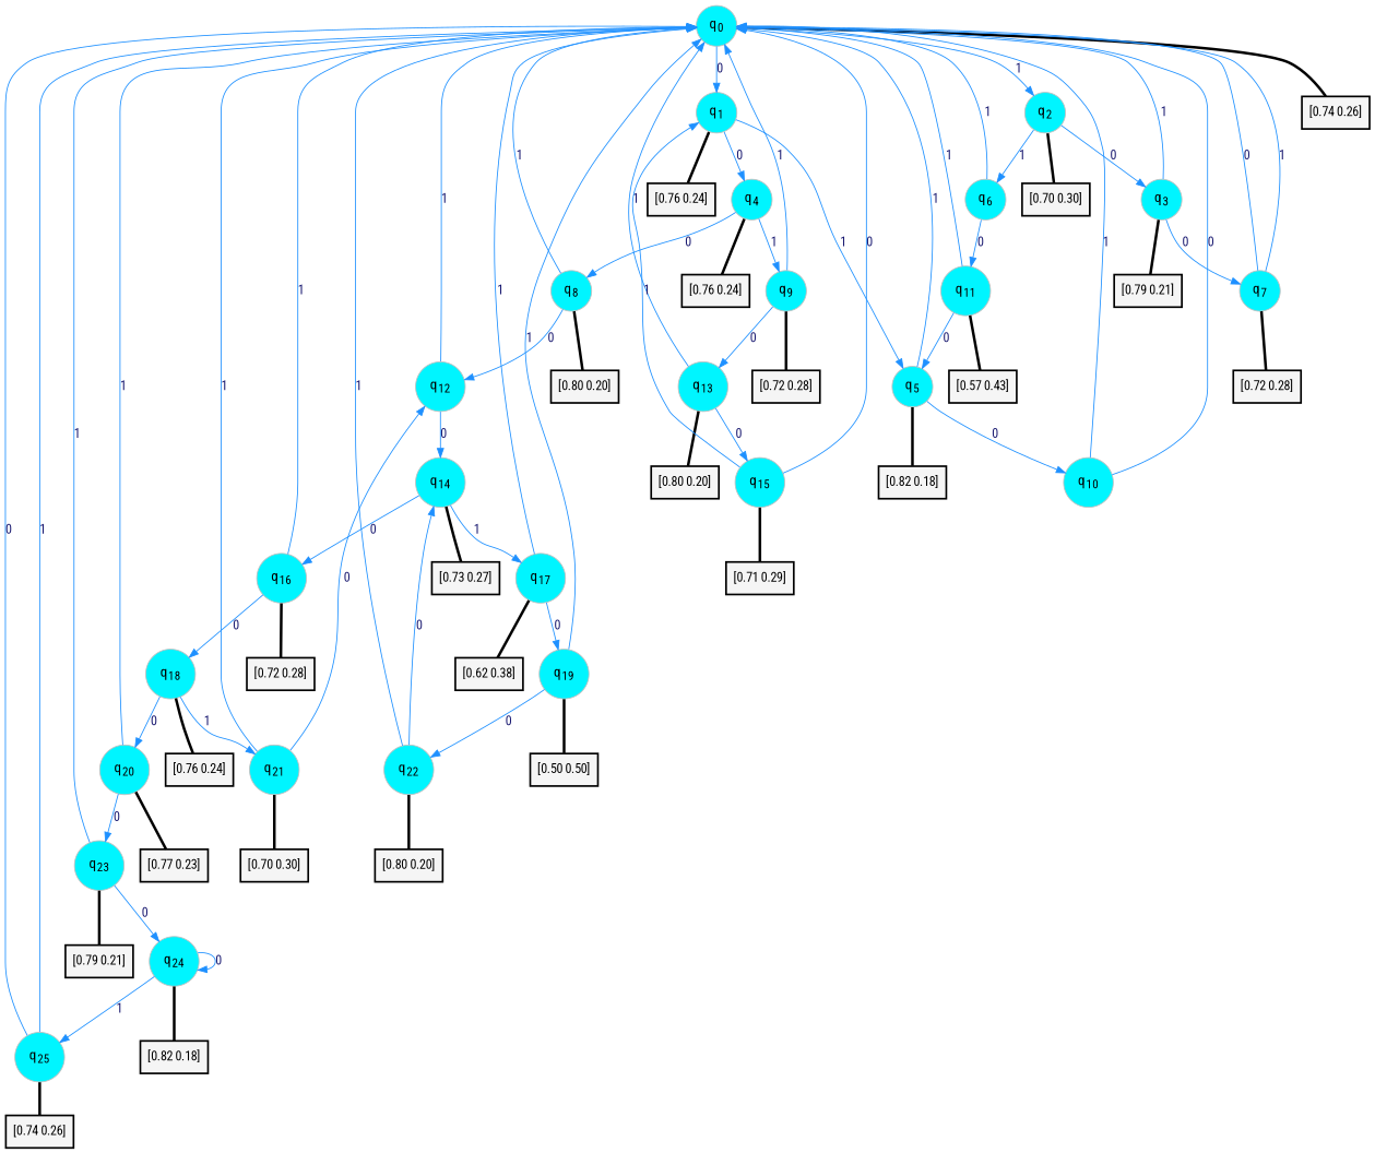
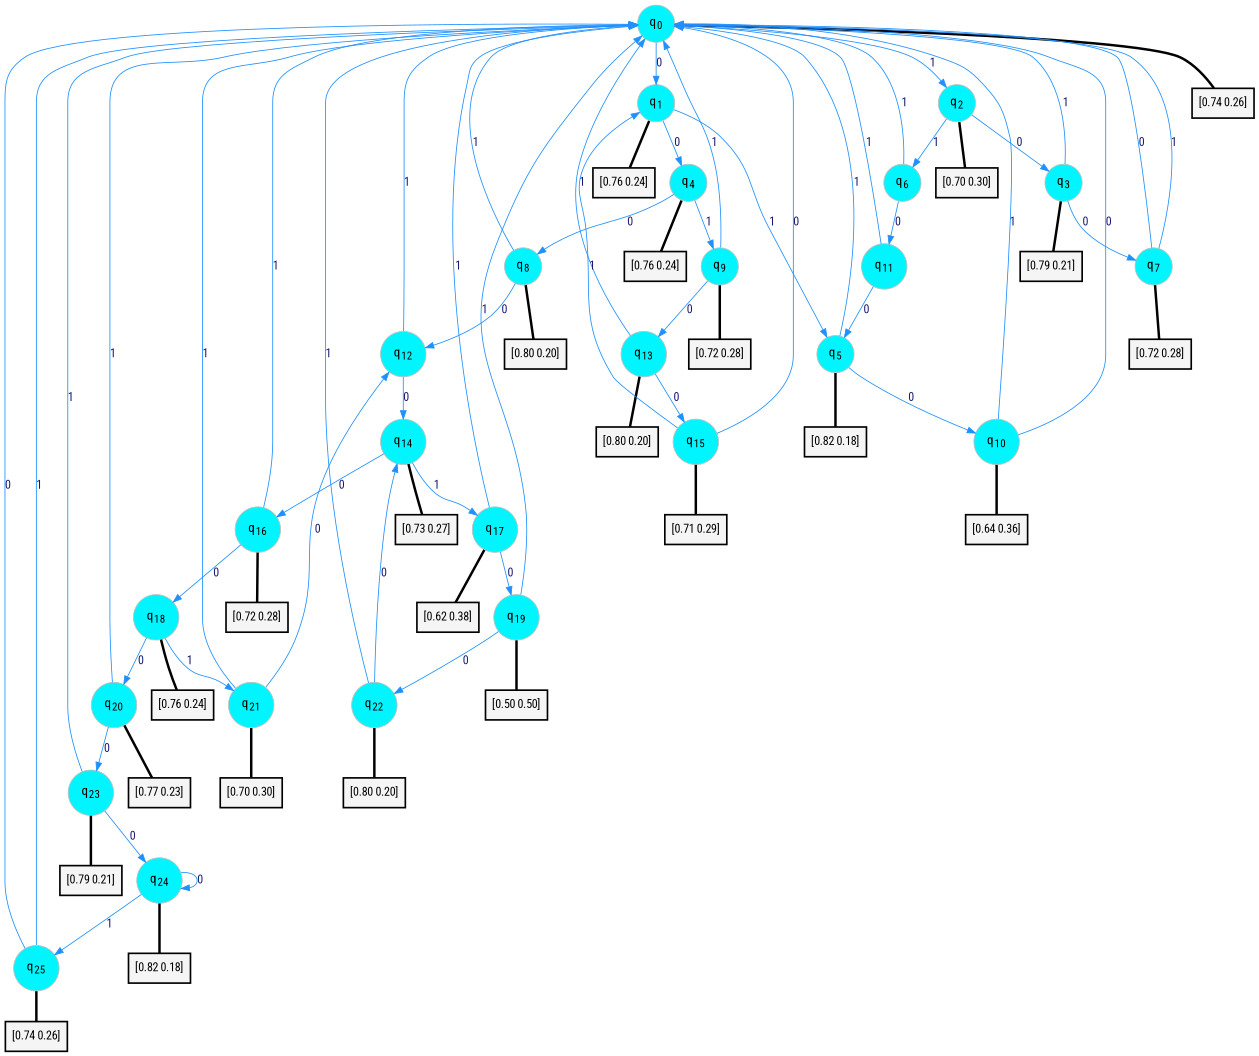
  digraph {
    fontname="Roboto Condensed"
    rankdir=TD
    node [color=gray fillcolor=turquoise1 fontcolor=black fontname="Roboto Condensed" fontsize=16 fontweight=bold shape=circle style=filled]
    edge [arrowsize=1 color=dodgerblue1 fontcolor=midnightblue fontname="Roboto Condensed" fontweight=bold penwidth=1 style=solid weight=20]
    n1 [label=<q<SUB>0</SUB>>]
    n2 [label=<q<SUB>1</SUB>>]
    n3 [label=<q<SUB>2</SUB>>]
    n4 [color=black fillcolor=whitesmoke fontsize=14 label="[0.74 0.26]" penwidth=2 shape=box]
    n5 [label=<q<SUB>4</SUB>>]
    n6 [label=<q<SUB>5</SUB>>]
    n7 [color=black fillcolor=whitesmoke fontsize=14 label="[0.76 0.24]" penwidth=2 shape=box]
    n8 [label=<q<SUB>3</SUB>>]
    n9 [label=<q<SUB>6</SUB>>]
    n10 [color=black fillcolor=whitesmoke fontsize=14 label="[0.70 0.30]" penwidth=2 shape=box]
    n11 [label=<q<SUB>8</SUB>>]
    n12 [label=<q<SUB>9</SUB>>]
    n13 [color=black fillcolor=whitesmoke fontsize=14 label="[0.76 0.24]" penwidth=2 shape=box]
    n14 [label=<q<SUB>10</SUB>>]
    n15 [color=black fillcolor=whitesmoke fontsize=14 label="[0.82 0.18]" penwidth=2 shape=box]
    n16 [label=<q<SUB>7</SUB>>]
    n17 [color=black fillcolor=whitesmoke fontsize=14 label="[0.79 0.21]" penwidth=2 shape=box]
    n18 [label=<q<SUB>11</SUB>>]
    n19 [color=black fillcolor=whitesmoke fontsize=14 label="[0.72 0.28]" penwidth=2 shape=box]
    n20 [label=<q<SUB>12</SUB>>]
    n21 [color=black fillcolor=whitesmoke fontsize=14 label="[0.80 0.20]" penwidth=2 shape=box]
    n22 [label=<q<SUB>13</SUB>>]
    n23 [color=black fillcolor=whitesmoke fontsize=14 label="[0.72 0.28]" penwidth=2 shape=box]
-   n25 [color=black fillcolor=whitesmoke fontsize=14 label="[0.57 0.43]" penwidth=2 shape=box]
+   n24 [color=black fillcolor=whitesmoke fontsize=14 label="[0.64 0.36]" penwidth=2 shape=box]
    n26 [label=<q<SUB>14</SUB>>]
    n27 [label=<q<SUB>15</SUB>>]
    n28 [color=black fillcolor=whitesmoke fontsize=14 label="[0.80 0.20]" penwidth=2 shape=box]
    n29 [label=<q<SUB>16</SUB>>]
    n30 [label=<q<SUB>17</SUB>>]
    n31 [color=black fillcolor=whitesmoke fontsize=14 label="[0.73 0.27]" penwidth=2 shape=box]
    n32 [color=black fillcolor=whitesmoke fontsize=14 label="[0.71 0.29]" penwidth=2 shape=box]
    n33 [label=<q<SUB>18</SUB>>]
    n34 [color=black fillcolor=whitesmoke fontsize=14 label="[0.72 0.28]" penwidth=2 shape=box]
    n35 [label=<q<SUB>19</SUB>>]
    n36 [color=black fillcolor=whitesmoke fontsize=14 label="[0.62 0.38]" penwidth=2 shape=box]
    n37 [label=<q<SUB>20</SUB>>]
    n38 [label=<q<SUB>21</SUB>>]
    n39 [color=black fillcolor=whitesmoke fontsize=14 label="[0.76 0.24]" penwidth=2 shape=box]
    n40 [label=<q<SUB>22</SUB>>]
    n41 [color=black fillcolor=whitesmoke fontsize=14 label="[0.50 0.50]" penwidth=2 shape=box]
    n42 [label=<q<SUB>23</SUB>>]
    n43 [color=black fillcolor=whitesmoke fontsize=14 label="[0.77 0.23]" penwidth=2 shape=box]
    n44 [color=black fillcolor=whitesmoke fontsize=14 label="[0.70 0.30]" penwidth=2 shape=box]
    n45 [color=black fillcolor=whitesmoke fontsize=14 label="[0.80 0.20]" penwidth=2 shape=box]
    n46 [label=<q<SUB>24</SUB>>]
    n47 [color=black fillcolor=whitesmoke fontsize=14 label="[0.79 0.21]" penwidth=2 shape=box]
    n48 [label=<q<SUB>25</SUB>>]
    n49 [color=black fillcolor=whitesmoke fontsize=14 label="[0.82 0.18]" penwidth=2 shape=box]
    n50 [color=black fillcolor=whitesmoke fontsize=14 label="[0.74 0.26]" penwidth=2 shape=box]
    n1 -> n2 [label=0]
    n1 -> n3 [label=1]
    n1 -> n4 [arrowhead=none color=black penwidth=3]
    n2 -> n5 [label=0]
    n2 -> n6 [label=1]
    n2 -> n7 [arrowhead=none color=black penwidth=3]
    n3 -> n8 [label=0]
    n3 -> n9 [label=1]
    n3 -> n10 [arrowhead=none color=black penwidth=3]
    n5 -> n11 [label=0]
    n5 -> n12 [label=1]
    n5 -> n13 [arrowhead=none color=black penwidth=3]
    n6 -> n1 [label=1]
    n6 -> n14 [label=0]
    n6 -> n15 [arrowhead=none color=black penwidth=3]
    n8 -> n1 [label=1]
    n8 -> n16 [label=0]
    n8 -> n17 [arrowhead=none color=black penwidth=3]
    n9 -> n1 [label=1]
    n9 -> n18 [label=0]
    n11 -> n1 [label=1]
    n11 -> n20 [label=0]
    n11 -> n21 [arrowhead=none color=black penwidth=3]
    n12 -> n1 [label=1]
    n12 -> n22 [label=0]
    n12 -> n23 [arrowhead=none color=black penwidth=3]
    n14 -> n1 [label=0]
    n14 -> n1 [label=1]
+   n14 -> n24 [arrowhead=none color=black penwidth=3]
    n16 -> n1 [label=0]
    n16 -> n1 [label=1]
    n16 -> n19 [arrowhead=none color=black penwidth=3]
    n18 -> n1 [label=1]
    n18 -> n6 [label=0]
-   n18 -> n25 [arrowhead=none color=black penwidth=3]
    n20 -> n1 [label=1]
    n20 -> n26 [label=0]
    n22 -> n1 [label=1]
    n22 -> n27 [label=0]
    n22 -> n28 [arrowhead=none color=black penwidth=3]
    n26 -> n29 [label=0]
    n26 -> n30 [label=1]
    n26 -> n31 [arrowhead=none color=black penwidth=3]
    n27 -> n1 [label=0]
    n27 -> n2 [label=1]
    n27 -> n32 [arrowhead=none color=black penwidth=3]
    n29 -> n1 [label=1]
    n29 -> n33 [label=0]
    n29 -> n34 [arrowhead=none color=black penwidth=3]
    n30 -> n1 [label=1]
    n30 -> n35 [label=0]
    n30 -> n36 [arrowhead=none color=black penwidth=3]
    n33 -> n37 [label=0]
    n33 -> n38 [label=1]
    n33 -> n39 [arrowhead=none color=black penwidth=3]
    n35 -> n1 [label=1]
    n35 -> n40 [label=0]
    n35 -> n41 [arrowhead=none color=black penwidth=3]
    n37 -> n1 [label=1]
    n37 -> n42 [label=0]
    n37 -> n43 [arrowhead=none color=black penwidth=3]
    n38 -> n1 [label=1]
    n38 -> n20 [label=0]
    n38 -> n44 [arrowhead=none color=black penwidth=3]
    n40 -> n1 [label=1]
    n40 -> n26 [label=0]
    n40 -> n45 [arrowhead=none color=black penwidth=3]
    n42 -> n1 [label=1]
    n42 -> n46 [label=0]
    n42 -> n47 [arrowhead=none color=black penwidth=3]
    n46 -> n46 [label=0]
    n46 -> n48 [label=1]
    n46 -> n49 [arrowhead=none color=black penwidth=3]
    n48 -> n1 [label=0]
    n48 -> n1 [label=1]
    n48 -> n50 [arrowhead=none color=black penwidth=3]
  }
